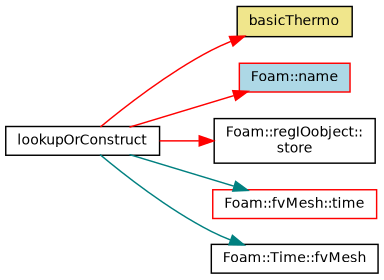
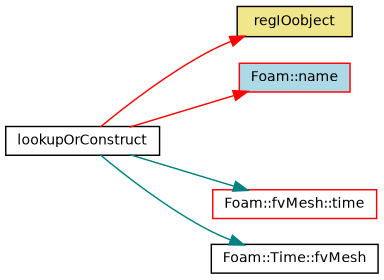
  digraph {
    rankdir=LR
    node [color=black fillcolor=white fontname=Helvetica fontsize=10 shape=record style=filled]
    edge [color=red fontname=Helvetica fontsize=10 labelfontname=Helvetica labelfontsize=10 style=solid]
    n1 [fontcolor=black height=0.2 label=lookupOrConstruct width=0.4]
-   n2 [fillcolor=khaki height=0.2 label=basicThermo width=0.4]
+   n2 [fillcolor=khaki height=0.2 label=regIOobject width=0.4]
    n3 [color=red fillcolor=lightblue height=0.2 label="Foam::name" width=0.4]
-   n4 [height=0.2 label="Foam::regIOobject::\lstore" width=0.4]
    n5 [color=red height=0.2 label="Foam::fvMesh::time" width=0.4]
    n6 [height=0.2 label="Foam::Time::fvMesh" width=0.4]
    n1 -> n2
    n1 -> n3
-   n1 -> n4
    n1 -> n5 [color=teal]
    n1 -> n6 [color=teal]
  }
